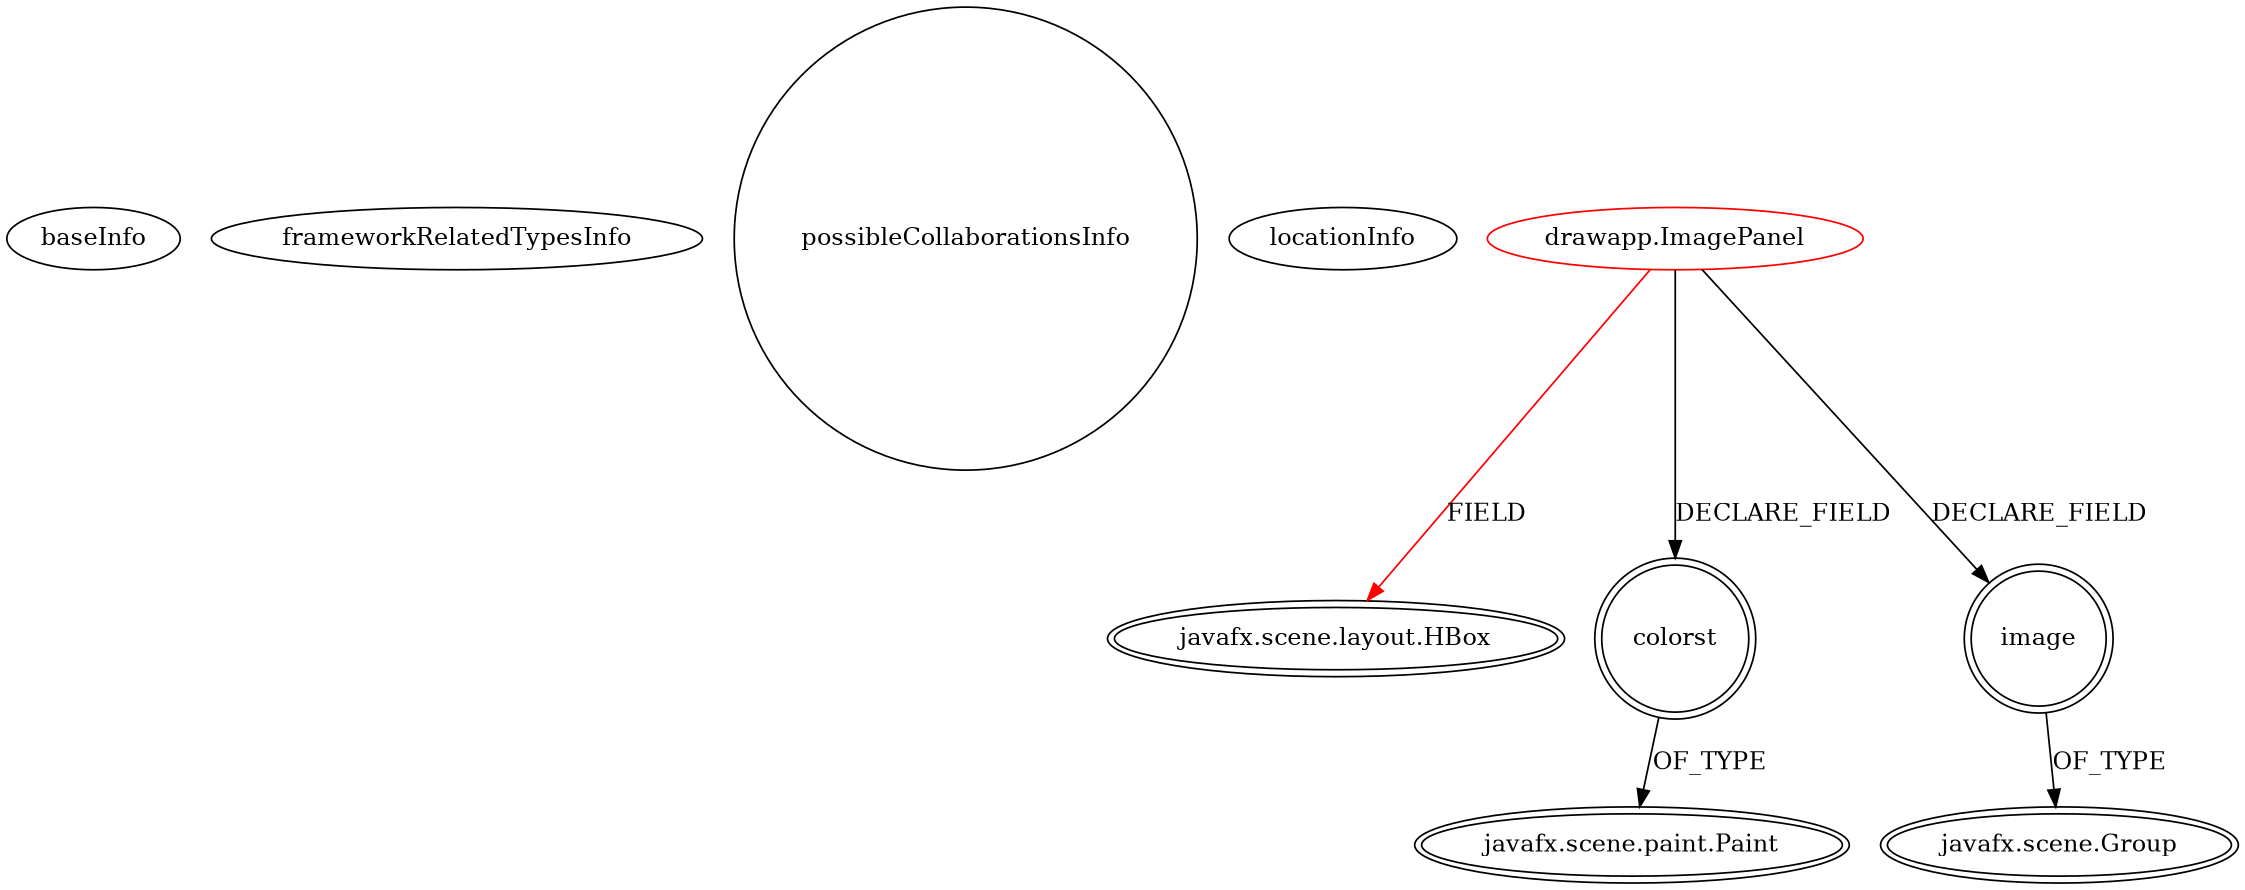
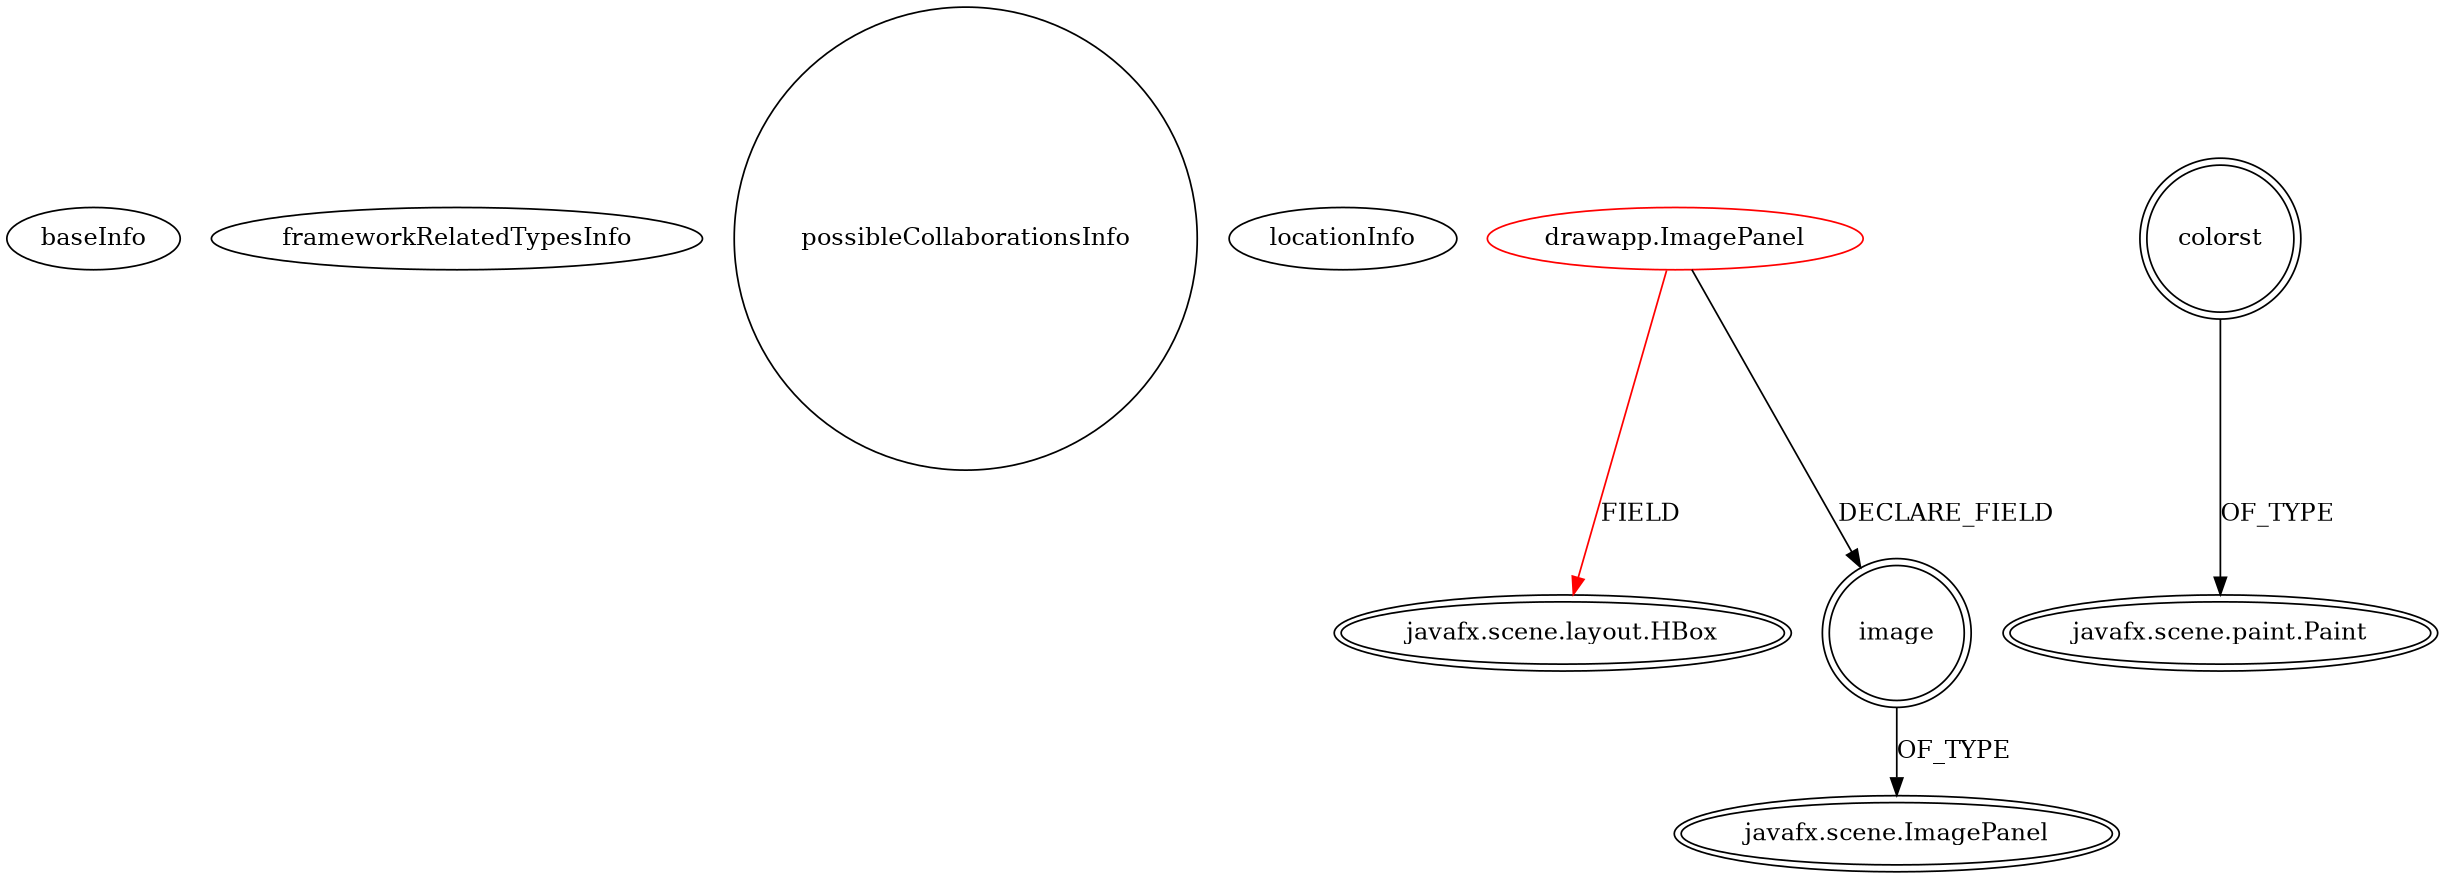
  digraph {
    node [isFrameworkType=true]
    baseInfo [category=extension_graph graphId=4060 isAnonymous=false possibleRelation=false isFrameworkType=""]
    frameworkRelatedTypesInfo [0="javafx.scene.layout.HBox" isFrameworkType=""]
    possibleCollaborationsInfo [shape=circle isFrameworkType=""]
    locationInfo [contextSignature=ImagePanel filePath="/rwihaib-DrawAppFX/DrawAppFX-master/src/drawapp/ImagePanel.java" graphId=4060 projectName="rwihaib-DrawAppFX" isFrameworkType=""]
    n5 [color=red isFrameworkType=false label="drawapp.ImagePanel" vertexType=ROOT_CLIENT_CLASS_DECLARATION]
    n6 [label="javafx.scene.layout.HBox" peripheries=2 vertexType=FRAMEWORK_CLASS_TYPE]
    n7 [label=colorst peripheries=2 shape=circle vertexType=FIELD_DECLARATION]
    n8 [label=image peripheries=2 shape=circle vertexType=FIELD_DECLARATION]
    n9 [label="javafx.scene.paint.Paint" peripheries=2 vertexType=FRAMEWORK_CLASS_TYPE]
-   n10 [label="javafx.scene.Group" peripheries=2 vertexType=FRAMEWORK_CLASS_TYPE]
+   n10 [label="javafx.scene.ImagePanel" peripheries=2 vertexType=FRAMEWORK_CLASS_TYPE]
    n5 -> n6 [color=red label=FIELD]
-   n5 -> n7 [label=DECLARE_FIELD]
    n5 -> n8 [label=DECLARE_FIELD]
    n7 -> n9 [label=OF_TYPE]
    n8 -> n10 [label=OF_TYPE]
  }
